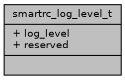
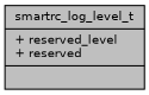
  digraph {
-   n1 [color=black fillcolor=grey75 fontcolor=black fontname=Helvetica fontsize=10 height=0.2 label="{smartrc_log_level_t\n|+ log_level\l+ reserved\l|}" shape=record style=filled width=0.4]
+   n1 [color=black fillcolor=grey75 fontcolor=black fontname=Helvetica fontsize=10 height=0.2 label="{smartrc_log_level_t\n|+ reserved_level\l+ reserved\l|}" shape=record style=filled width=0.4]
  }
